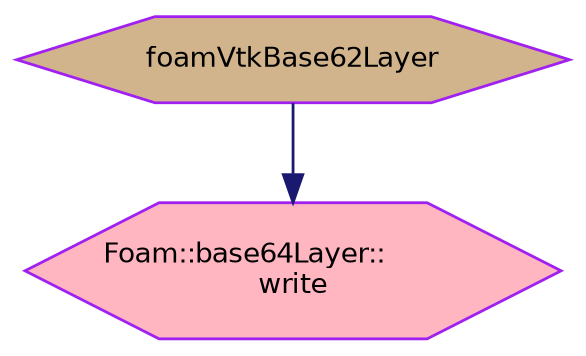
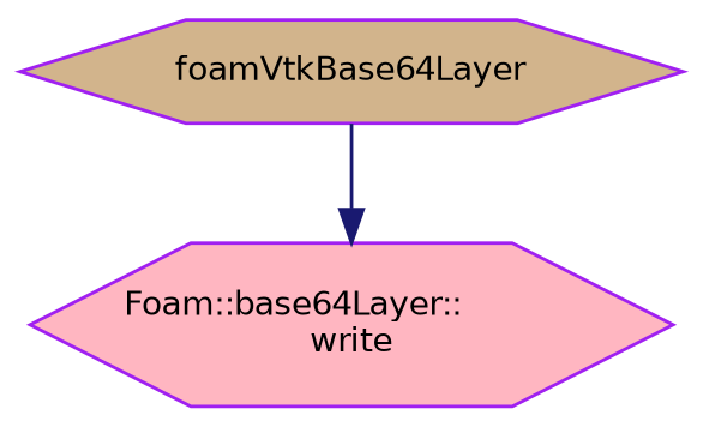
  digraph {
    rankdir=TB
    node [color=purple fontname=Helvetica fontsize=10 shape=hexagon style=filled]
-   n1 [fillcolor=tan fontcolor=black height=0.2 label=foamVtkBase62Layer width=0.4]
+   n1 [fillcolor=tan fontcolor=black height=0.2 label=foamVtkBase64Layer width=0.4]
    n2 [height=0.2 label="Foam::base64Layer::\lwrite" width=0.4 fillcolor=lightpink]
    n1 -> n2 [color=midnightblue fontname=Helvetica fontsize=10 labelfontname=Helvetica labelfontsize=10 style=solid arrowhead=normal]
  }
